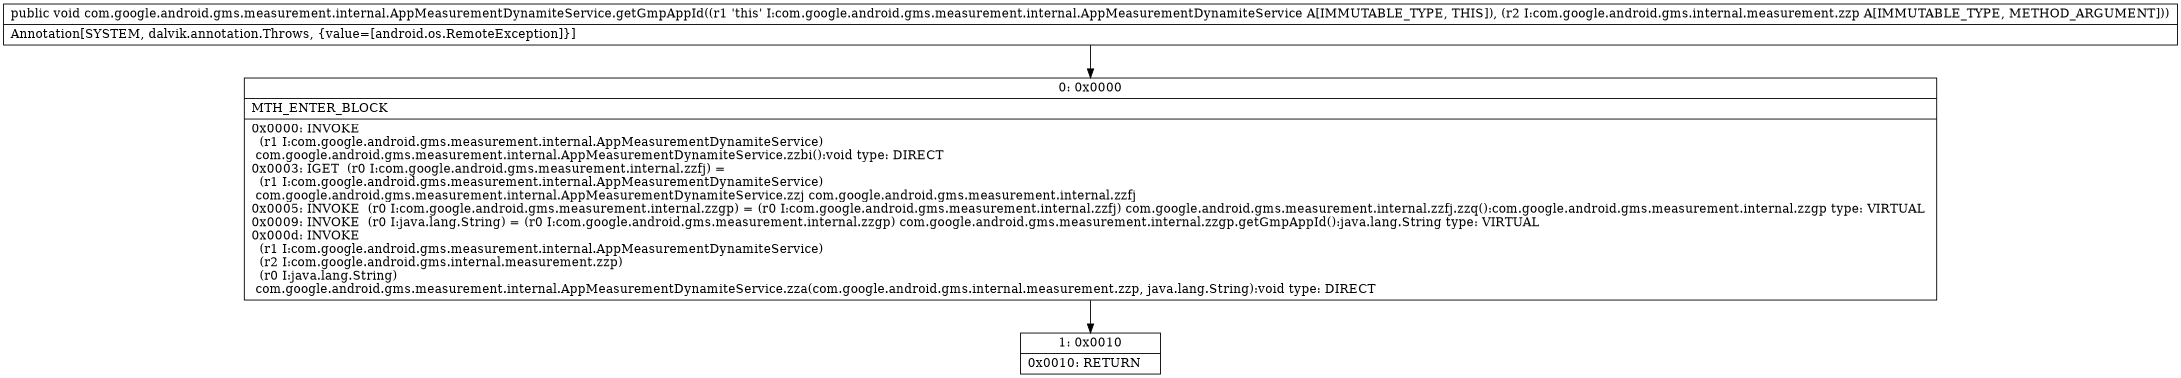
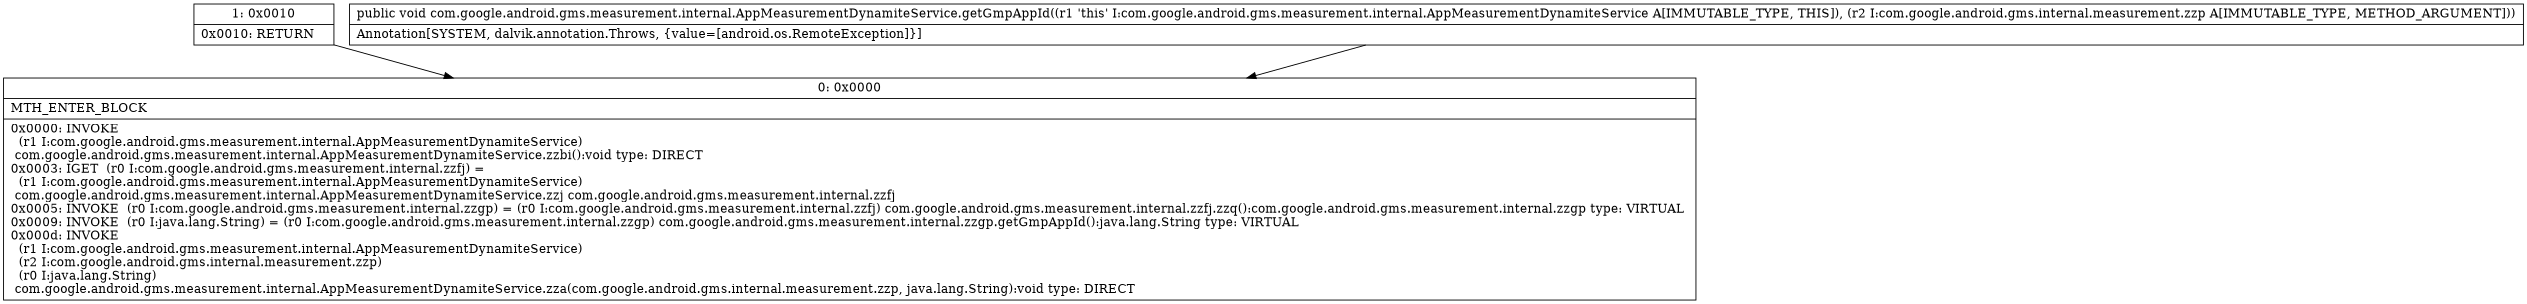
  digraph {
    node [shape=record]
    n1 [label="{0\:\ 0x0000|MTH_ENTER_BLOCK\l|0x0000: INVOKE  \l  (r1 I:com.google.android.gms.measurement.internal.AppMeasurementDynamiteService)\l com.google.android.gms.measurement.internal.AppMeasurementDynamiteService.zzbi():void type: DIRECT \l0x0003: IGET  (r0 I:com.google.android.gms.measurement.internal.zzfj) = \l  (r1 I:com.google.android.gms.measurement.internal.AppMeasurementDynamiteService)\l com.google.android.gms.measurement.internal.AppMeasurementDynamiteService.zzj com.google.android.gms.measurement.internal.zzfj \l0x0005: INVOKE  (r0 I:com.google.android.gms.measurement.internal.zzgp) = (r0 I:com.google.android.gms.measurement.internal.zzfj) com.google.android.gms.measurement.internal.zzfj.zzq():com.google.android.gms.measurement.internal.zzgp type: VIRTUAL \l0x0009: INVOKE  (r0 I:java.lang.String) = (r0 I:com.google.android.gms.measurement.internal.zzgp) com.google.android.gms.measurement.internal.zzgp.getGmpAppId():java.lang.String type: VIRTUAL \l0x000d: INVOKE  \l  (r1 I:com.google.android.gms.measurement.internal.AppMeasurementDynamiteService)\l  (r2 I:com.google.android.gms.internal.measurement.zzp)\l  (r0 I:java.lang.String)\l com.google.android.gms.measurement.internal.AppMeasurementDynamiteService.zza(com.google.android.gms.internal.measurement.zzp, java.lang.String):void type: DIRECT \l}"]
    n2 [label="{1\:\ 0x0010|0x0010: RETURN   \l}"]
    n3 [label="{public void com.google.android.gms.measurement.internal.AppMeasurementDynamiteService.getGmpAppId((r1 'this' I:com.google.android.gms.measurement.internal.AppMeasurementDynamiteService A[IMMUTABLE_TYPE, THIS]), (r2 I:com.google.android.gms.internal.measurement.zzp A[IMMUTABLE_TYPE, METHOD_ARGUMENT]))  | Annotation[SYSTEM, dalvik.annotation.Throws, \{value=[android.os.RemoteException]\}]\l}"]
-   n1 -> n2
+   n2 -> n1
    n3 -> n1
  }
